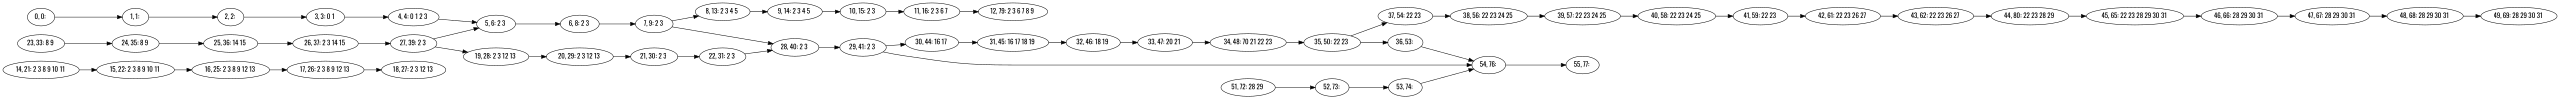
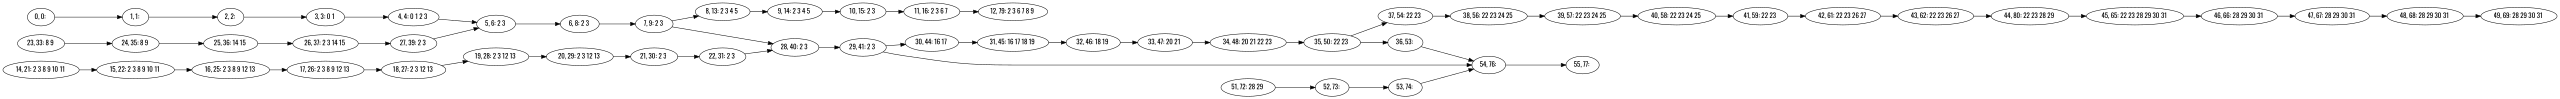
  digraph {
    fontname=Oswald
    rankdir=LR
    node [fontname=Oswald]
    edge [fontname=Oswald]
    n1 [label="0, 0: "]
    n2 [label="1, 1: "]
    n3 [label="2, 2: "]
    n4 [label="3, 3: 0 1 "]
    n5 [label="4, 4: 0 1 2 3 "]
    n6 [label="5, 6: 2 3 "]
    n7 [label="6, 8: 2 3 "]
    n8 [label="7, 9: 2 3 "]
    n9 [label="8, 13: 2 3 4 5 "]
    n10 [label="28, 40: 2 3 "]
    n11 [label="9, 14: 2 3 4 5 "]
    n12 [label="29, 41: 2 3 "]
    n13 [label="10, 15: 2 3 "]
    n14 [label="11, 16: 2 3 6 7 "]
    n15 [label="12, 79: 2 3 6 7 8 9 "]
    n16 [label="14, 21: 2 3 8 9 10 11 "]
    n17 [label="15, 22: 2 3 8 9 10 11 "]
    n18 [label="23, 33: 8 9 "]
    n19 [label="24, 35: 8 9 "]
    n20 [label="16, 25: 2 3 8 9 12 13 "]
    n21 [label="17, 26: 2 3 8 9 12 13 "]
    n22 [label="18, 27: 2 3 12 13 "]
    n23 [label="19, 28: 2 3 12 13 "]
    n24 [label="20, 29: 2 3 12 13 "]
    n25 [label="21, 30: 2 3 "]
    n26 [label="22, 31: 2 3 "]
    n27 [label="25, 36: 14 15 "]
    n28 [label="26, 37: 2 3 14 15 "]
    n29 [label="27, 39: 2 3 "]
    n30 [label="30, 44: 16 17 "]
    n31 [label="54, 76: "]
    n32 [label="31, 45: 16 17 18 19 "]
    n33 [label="55, 77: "]
    n34 [label="32, 46: 18 19 "]
    n35 [label="33, 47: 20 21 "]
-   n36 [label="34, 48: 70 21 22 23"]
+   n36 [label="34, 48: 20 21 22 23 "]
    n37 [label="35, 50: 22 23 "]
    n38 [label="36, 53: "]
    n39 [label="37, 54: 22 23 "]
    n40 [label="38, 56: 22 23 24 25 "]
    n41 [label="39, 57: 22 23 24 25 "]
    n42 [label="40, 58: 22 23 24 25 "]
    n43 [label="41, 59: 22 23 "]
    n44 [label="42, 61: 22 23 26 27 "]
    n45 [label="43, 62: 22 23 26 27 "]
    n46 [label="44, 80: 22 23 28 29 "]
    n47 [label="45, 65: 22 23 28 29 30 31 "]
    n48 [label="46, 66: 28 29 30 31 "]
    n49 [label="47, 67: 28 29 30 31 "]
    n50 [label="48, 68: 28 29 30 31 "]
    n51 [label="49, 69: 28 29 30 31 "]
    n52 [label="51, 72: 28 29 "]
    n53 [label="52, 73: "]
    n54 [label="53, 74: "]
    n1 -> n2
    n2 -> n3
    n3 -> n4
    n4 -> n5
    n5 -> n6
    n6 -> n7
    n7 -> n8
    n8 -> n9
    n8 -> n10
    n9 -> n11
    n10 -> n12
    n11 -> n13
    n12 -> n30
    n12 -> n31
    n13 -> n14
    n14 -> n15
    n16 -> n17
    n17 -> n20
    n18 -> n19
    n19 -> n27
    n20 -> n21
    n21 -> n22
-   n29 -> n23
+   n22 -> n23
    n23 -> n24
    n24 -> n25
    n25 -> n26
    n26 -> n10
    n27 -> n28
    n28 -> n29
    n29 -> n6
    n30 -> n32
    n31 -> n33
    n32 -> n34
    n34 -> n35
    n35 -> n36
    n36 -> n37
    n37 -> n38
    n37 -> n39
    n38 -> n31
    n39 -> n40
    n40 -> n41
    n41 -> n42
    n42 -> n43
    n43 -> n44
    n44 -> n45
    n45 -> n46
    n46 -> n47
    n47 -> n48
    n48 -> n49
    n49 -> n50
    n50 -> n51
    n52 -> n53
    n53 -> n54
    n54 -> n31
  }
